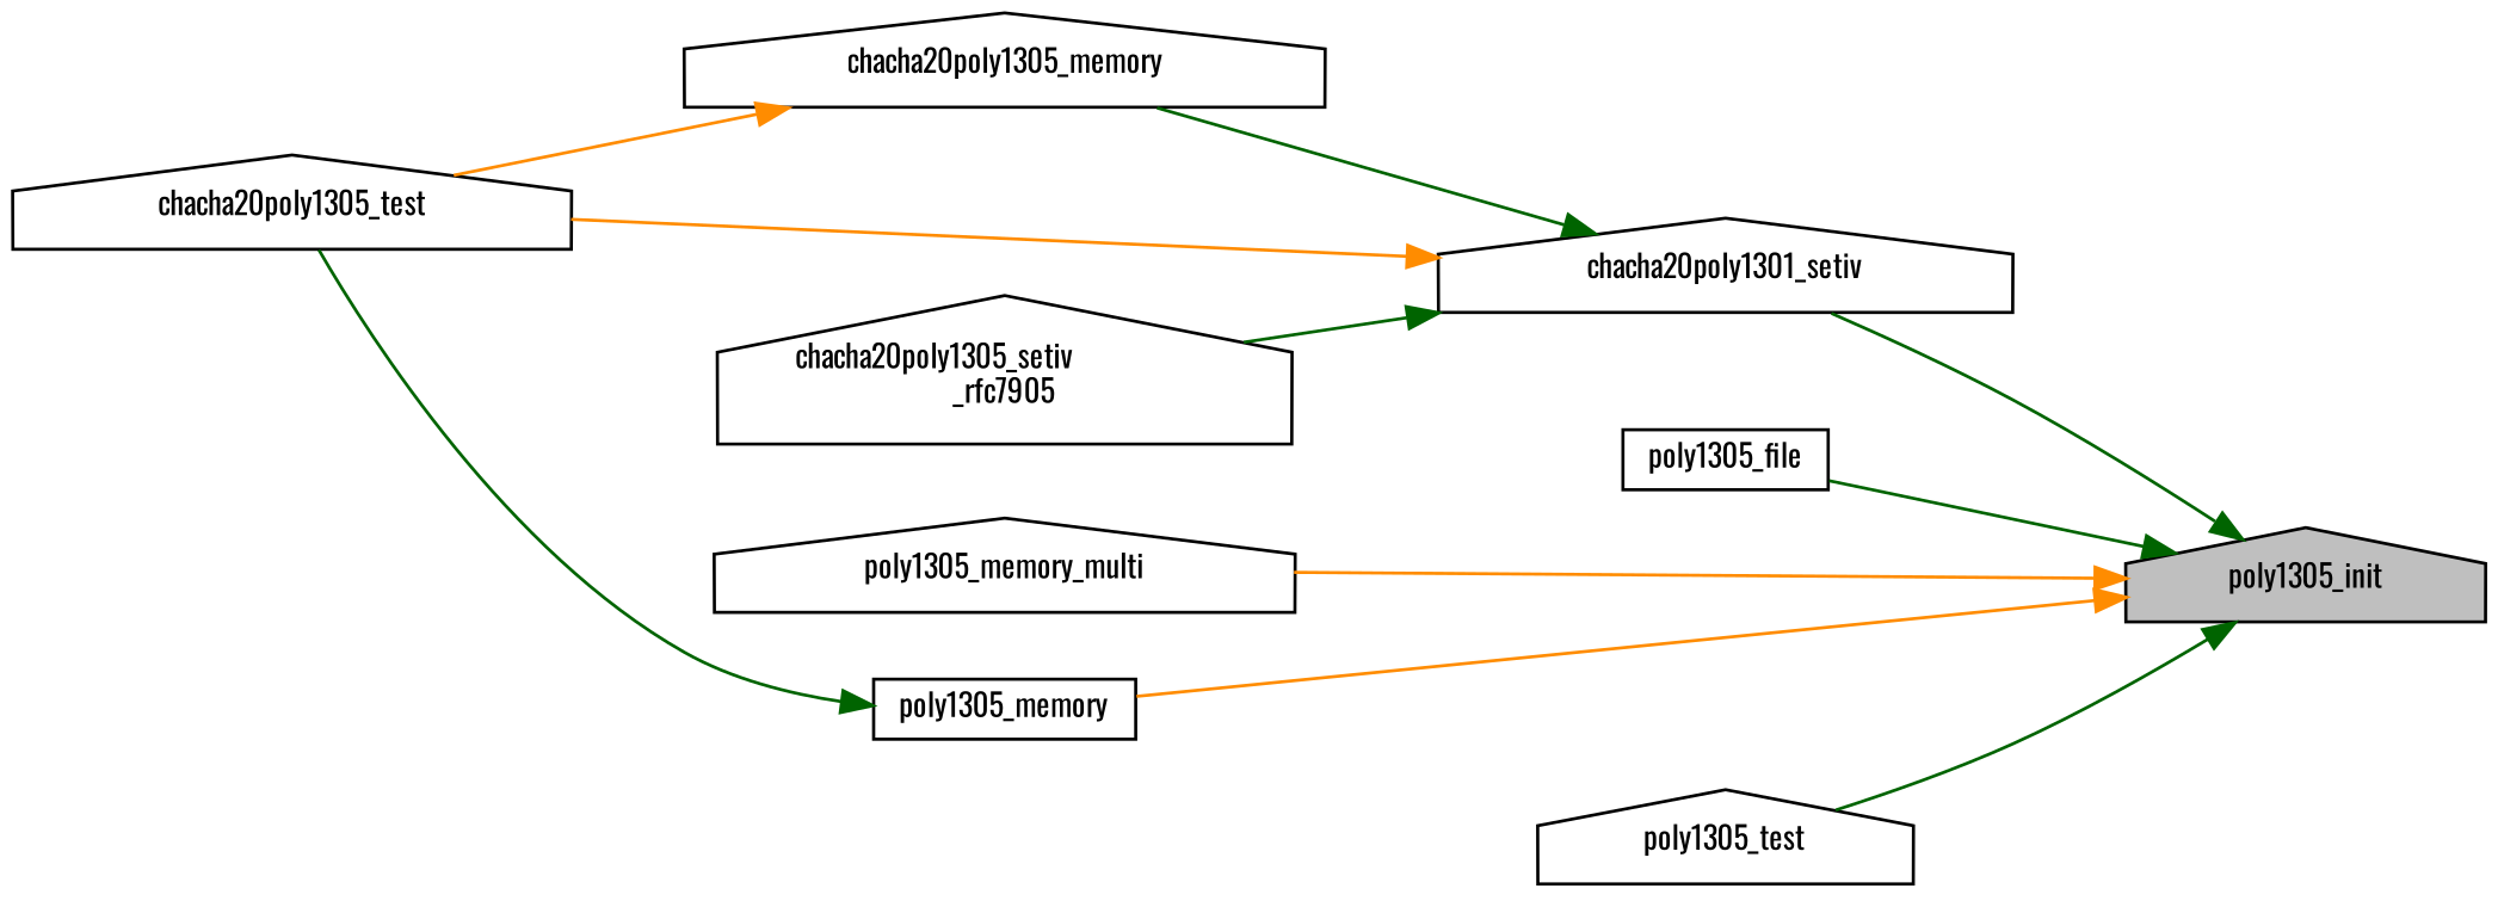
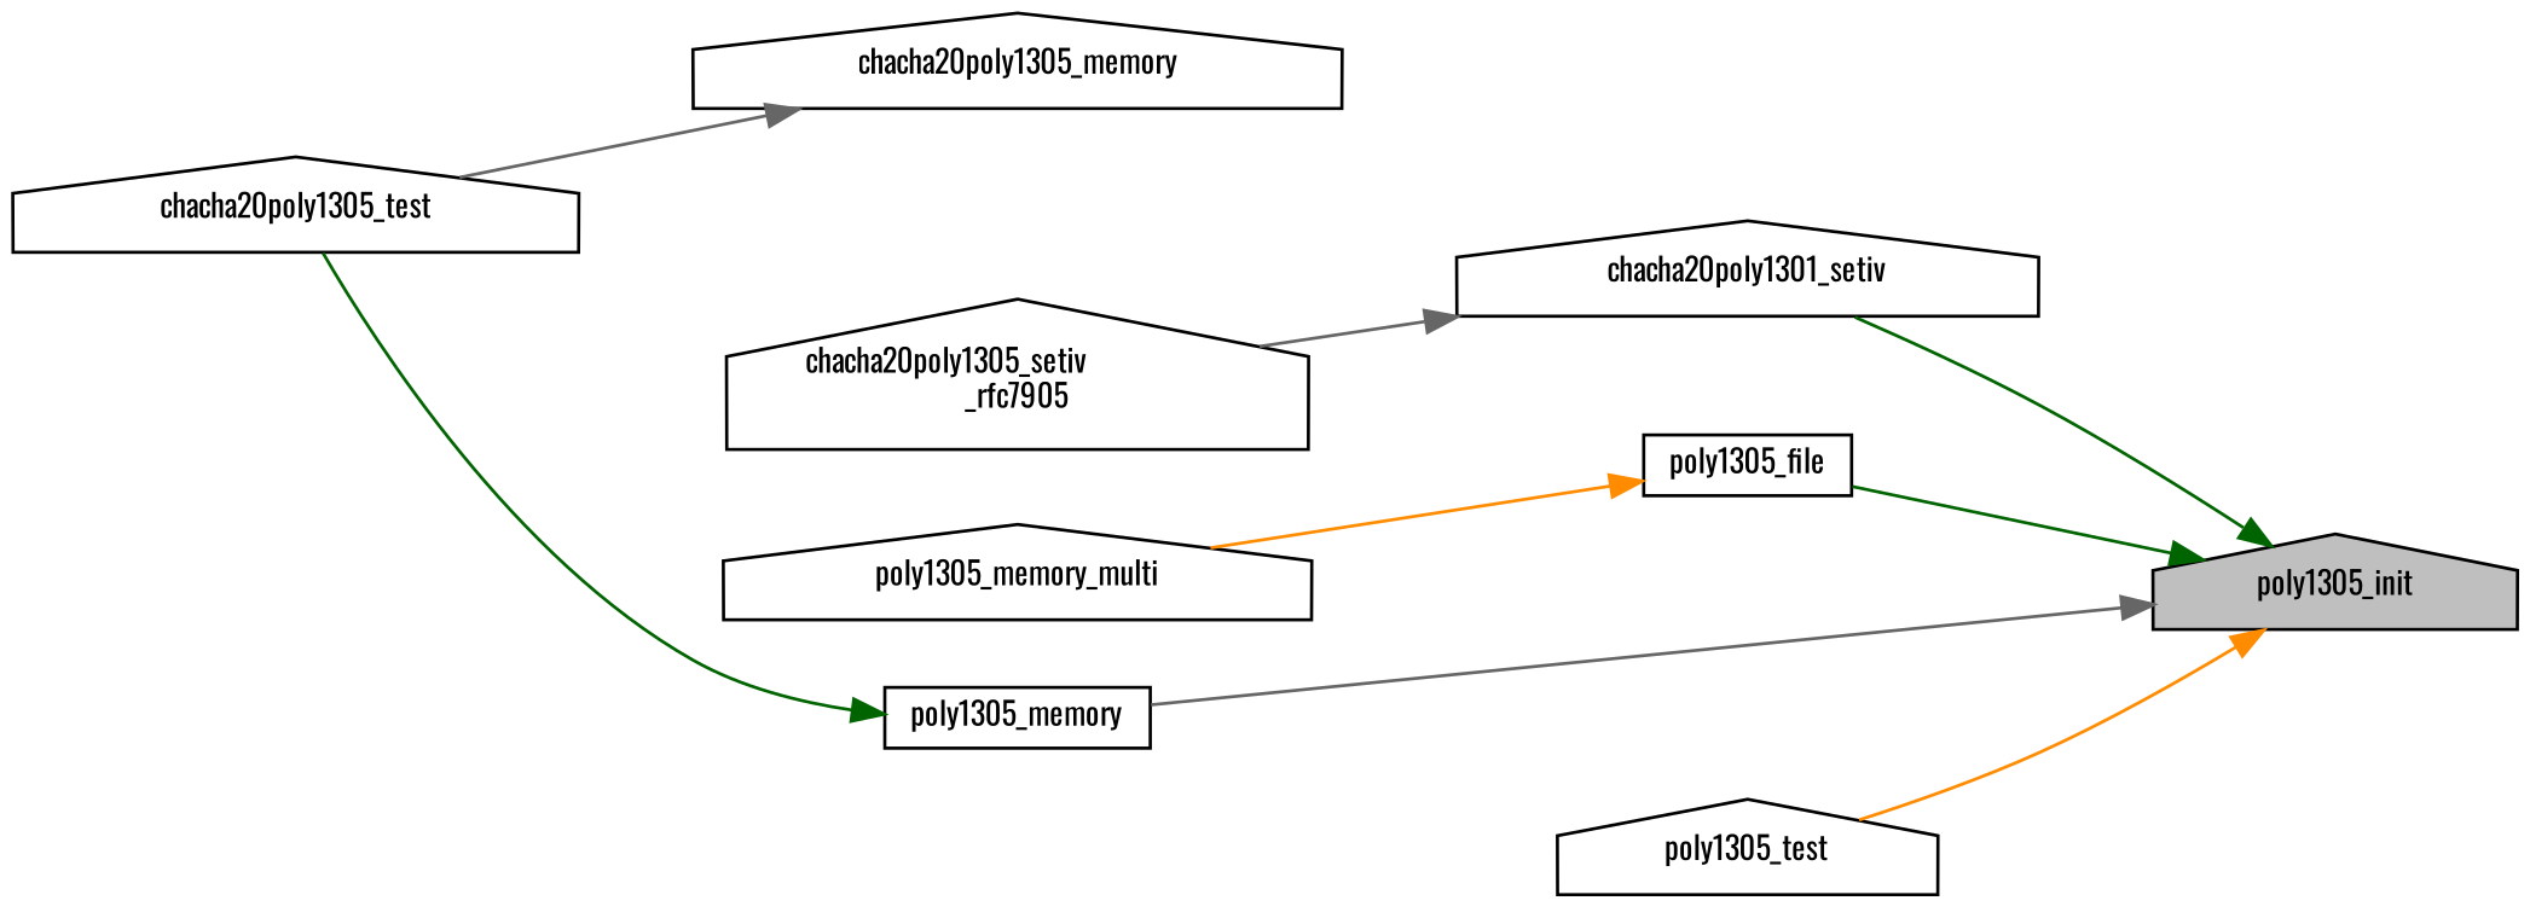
  digraph {
    fontname=Oswald
    rankdir=RL
    node [color=black fillcolor=white fontname=Oswald fontsize=10 shape=house style=filled]
    edge [color=darkgreen dir=back fontname=Oswald fontsize=10 labelfontname=Helvetica labelfontsize=10 style=solid]
    n1 [fillcolor=grey75 fontcolor=black height=0.2 label=poly1305_init width=0.4]
    n2 [height=0.2 label=chacha20poly1301_setiv width=0.4]
    n3 [height=0.2 label=poly1305_file shape=box width=0.4]
    n4 [height=0.2 label=poly1305_memory shape=box width=0.4]
    n5 [height=0.2 label=poly1305_memory_multi width=0.4]
    n6 [height=0.2 label=poly1305_test width=0.4]
    n7 [height=0.2 label=chacha20poly1305_memory width=0.4]
    n8 [height=0.2 label=chacha20poly1305_test width=0.4]
    n9 [height=0.2 label="chacha20poly1305_setiv\l_rfc7905" width=0.4]
    n1 -> n2
    n1 -> n3
-   n1 -> n4 [color=darkorange]
-   n1 -> n5 [color=darkorange]
-   n1 -> n6
-   n2 -> n7
-   n2 -> n8 [color=darkorange]
-   n2 -> n9
+   n1 -> n4 [color=gray40]
+   n3 -> n5 [color=darkorange]
+   n1 -> n6 [color=darkorange]
+   n2 -> n9 [color=gray40]
    n4 -> n8
-   n7 -> n8 [color=darkorange]
+   n7 -> n8 [color=gray40]
  }
